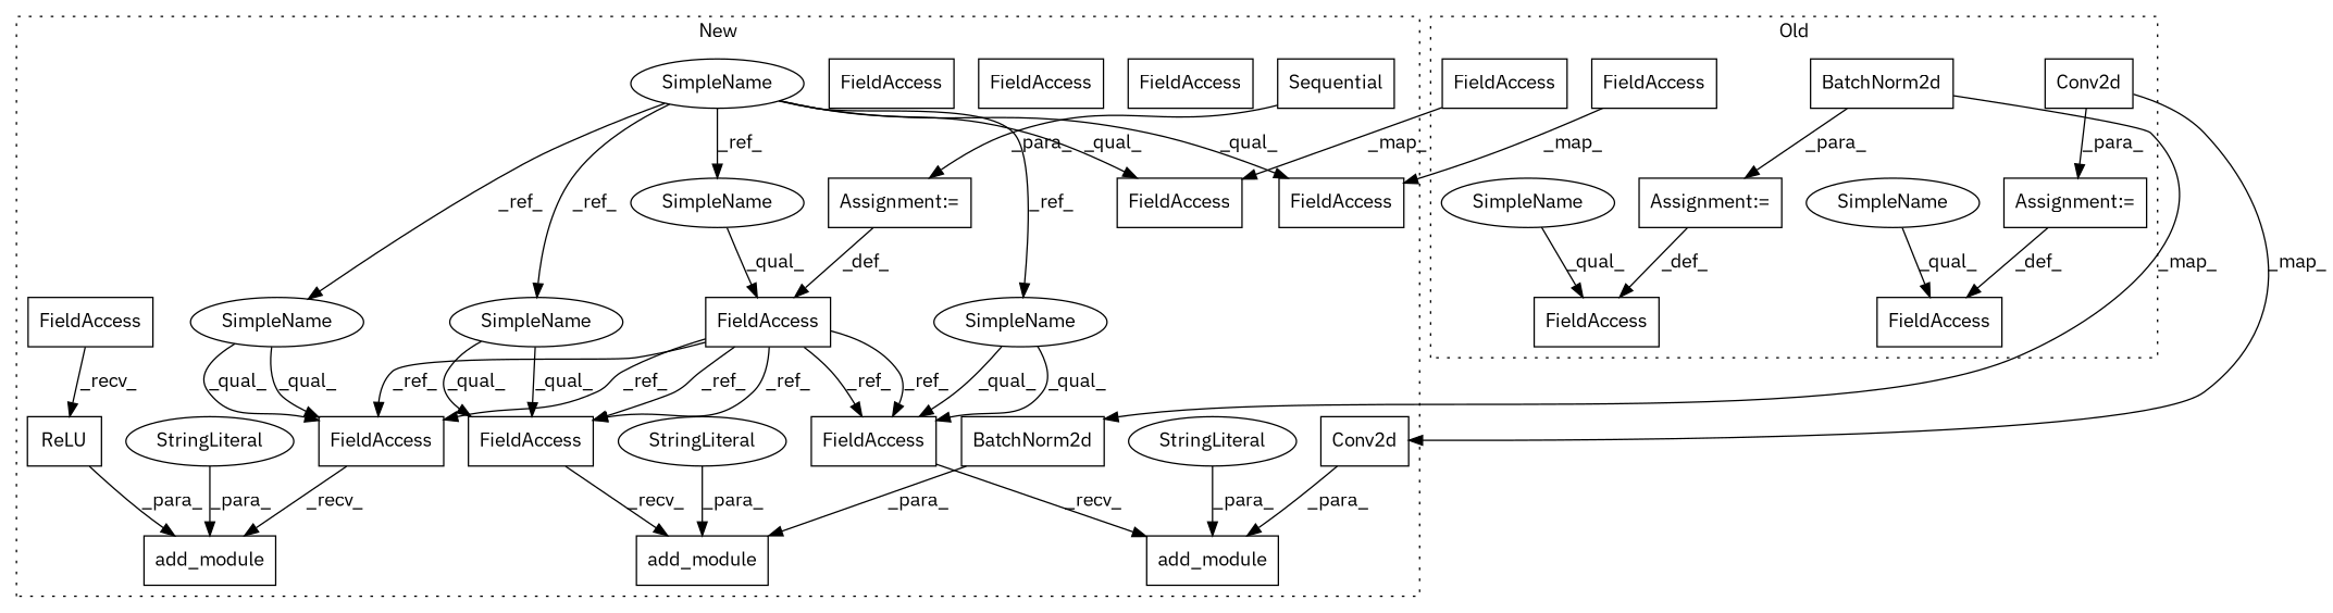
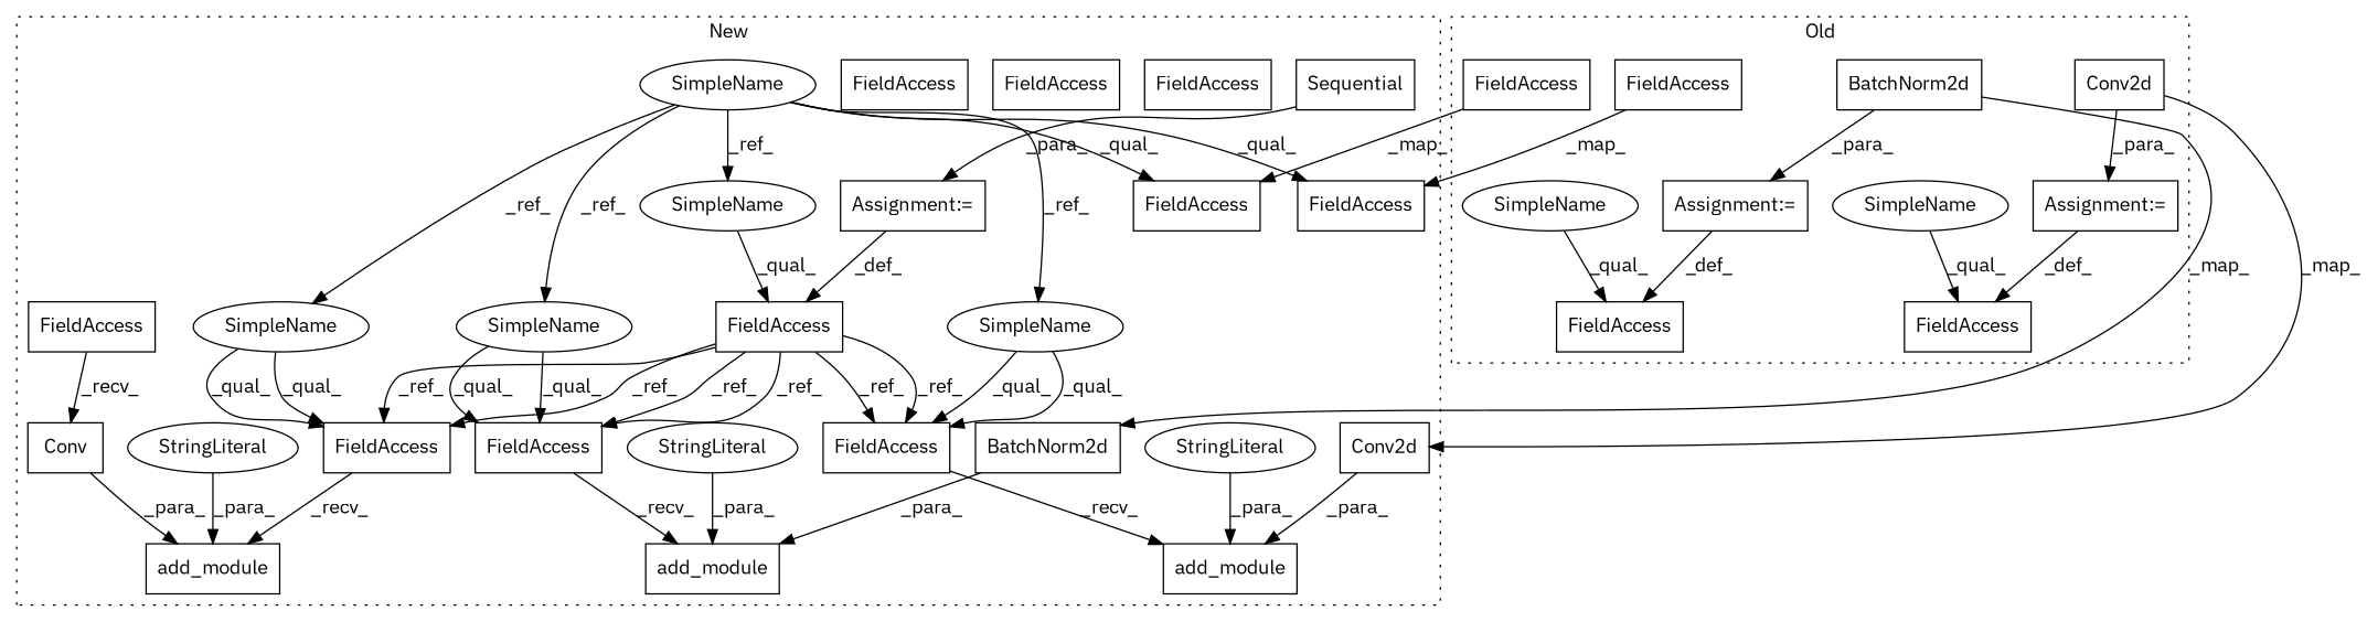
  digraph {
    fontname="IBM Plex Sans"
    node [a=22 l=4 s=17348 shape=box fontname="IBM Plex Sans"]
    edge [fontname="IBM Plex Sans"]
    n1 [a=32 l="12,1" label=BatchNorm2d s="12495,12539"]
    n2 [a=7 l=1 label="Assignment:=" s=12485]
    n3 [l=12 label=FieldAccess s=12473]
    n4 [l=14 label=FieldAccess s=12391]
    n5 [a=32 l="7,1" label=Conv2d s="12415,12466"]
    n6 [a=7 l=1 label="Assignment:=" s=12405]
    n7 [l=21 label=FieldAccess s=13037]
    n8 [l=21 label=FieldAccess s=12891]
    n9 [a=42 label=SimpleName s=12391 shape=ellipse]
    n10 [a=42 label=SimpleName s=12473 shape=ellipse]
    n11 [a=32 l="12,1" label=BatchNorm2d s="17392,17436"]
    n12 [a=32 l="11,1" label=add_module s="17367,17437"]
    n13 [a=45 label=StringLiteral s=17378 shape=ellipse]
    n14 [a=32 l=12 label=Sequential s=17166]
    n15 [l=18 label=FieldAccess]
    n16 [a=32 l="11,1" label=add_module s="17262,17341"]
    n17 [l=18 label=FieldAccess s=17243]
    n18 [a=45 l=6 label=StringLiteral s=17273 shape=ellipse]
    n19 [a=32 l="11,1" label=add_module s="17203,17236"]
    n20 [l=18 label=FieldAccess s=17184]
-   n21 [a=32 l=6 label=ReLU s=17230]
+   n21 [a=32 l=6 label=Conv s=17230]
    n22 [l=8 label=FieldAccess s=17221]
    n23 [a=45 l=6 label=StringLiteral s=17214 shape=ellipse]
    n24 [l=18 label=FieldAccess s=17138]
    n25 [a=42 label=SimpleName s=16999 shape=ellipse]
    n26 [a=7 l=1 label="Assignment:=" s=17156]
    n27 [a=32 l="7,1" label=Conv2d s="17289,17340"]
    n28 [l=21 label=FieldAccess s=18087]
    n29 [l=21 label=FieldAccess s=17942]
    n30 [a=42 label=SimpleName s=17243 shape=ellipse]
    n31 [a=42 label=SimpleName s=17138 shape=ellipse]
    n32 [a=42 label=SimpleName shape=ellipse]
    n33 [a=42 label=SimpleName s=17184 shape=ellipse]
    n34 [l=18 label=FieldAccess]
    n35 [l=18 label=FieldAccess s=17184]
    n36 [l=18 label=FieldAccess s=17243]
    subgraph cluster_1 {
      label=Old
      style=dotted
      n1
      n2
      n3
      n4
      n5
      n6
      n7
      n8
      n9
      n10
    }
    subgraph cluster_2 {
      label=New
      style=dotted
      n11
      n12
      n13
      n14
      n15
      n16
      n17
      n18
      n19
      n20
      n21
      n22
      n23
      n24
      n25
      n26
      n27
      n28
      n29
      n30
      n31
      n32
      n33
      n34
      n35
      n36
    }
    n1 -> n2 [label=_para_]
    n1 -> n11 [label=_map_]
    n2 -> n3 [label=_def_]
    n5 -> n6 [label=_para_]
    n5 -> n27 [label=_map_]
    n6 -> n4 [label=_def_]
    n7 -> n28 [label=_map_]
    n8 -> n29 [label=_map_]
    n9 -> n4 [label=_qual_]
    n10 -> n3 [label=_qual_]
    n11 -> n12 [label=_para_]
    n13 -> n12 [label=_para_]
    n14 -> n26 [label=_para_]
    n18 -> n16 [label=_para_]
    n21 -> n19 [label=_para_]
    n22 -> n21 [label=_recv_]
    n23 -> n19 [label=_para_]
    n24 -> n34 [label=_ref_]
    n24 -> n34 [label=_ref_]
    n24 -> n35 [label=_ref_]
    n24 -> n35 [label=_ref_]
    n24 -> n36 [label=_ref_]
    n24 -> n36 [label=_ref_]
    n25 -> n28 [label=_qual_]
    n25 -> n29 [label=_qual_]
    n25 -> n30 [label=_ref_]
    n25 -> n31 [label=_ref_]
    n25 -> n32 [label=_ref_]
    n25 -> n33 [label=_ref_]
    n26 -> n24 [label=_def_]
    n27 -> n16 [label=_para_]
    n30 -> n36 [label=_qual_]
    n30 -> n36 [label=_qual_]
    n31 -> n24 [label=_qual_]
    n32 -> n34 [label=_qual_]
    n32 -> n34 [label=_qual_]
    n33 -> n35 [label=_qual_]
    n33 -> n35 [label=_qual_]
    n34 -> n12 [label=_recv_]
    n35 -> n19 [label=_recv_]
    n36 -> n16 [label=_recv_]
  }
